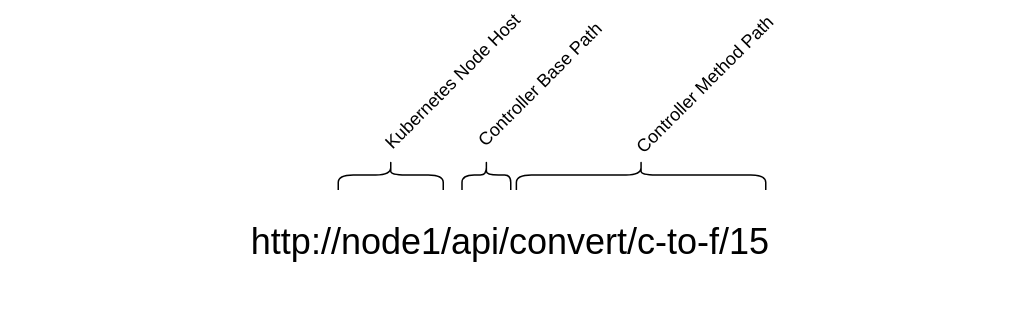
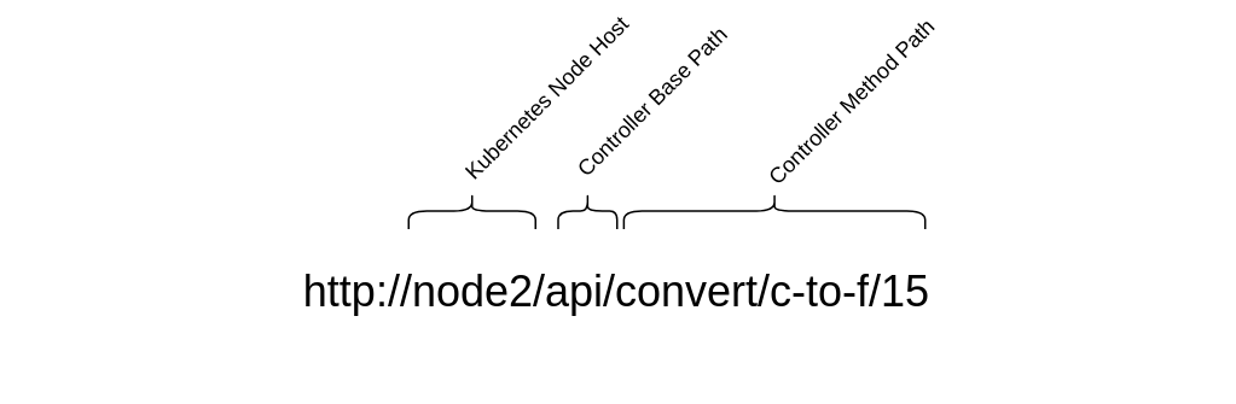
  <mxCell id="0" />
  <mxCell id="1" parent="0" />
- <mxCell id="2" value="http://node1/api/convert/c-to-f/15" style="text;html=1;strokeColor=none;fillColor=none;align=center;verticalAlign=middle;whiteSpace=wrap;rounded=0;fontSize=24;" vertex="1" parent="1"><mxGeometry x="20" y="139" width="640" height="20" as="geometry" /></mxCell>
+ <mxCell id="2" value="http://node2/api/convert/c-to-f/15" style="text;html=1;strokeColor=none;fillColor=none;align=center;verticalAlign=middle;whiteSpace=wrap;rounded=0;fontSize=24;" vertex="1" parent="1"><mxGeometry x="20" y="139" width="640" height="20" as="geometry" /></mxCell>
  <mxCell id="3" value="" style="shape=curlyBracket;whiteSpace=wrap;html=1;rounded=1;flipH=1;fontSize=24;rotation=-90;" vertex="1" parent="1"><mxGeometry x="250" y="69" width="20" height="70" as="geometry" /></mxCell>
  <mxCell id="4" value="" style="shape=curlyBracket;whiteSpace=wrap;html=1;rounded=1;flipH=1;fontSize=24;rotation=-90;" vertex="1" parent="1"><mxGeometry x="313.75" y="87.74" width="20" height="32.5" as="geometry" /></mxCell>
  <mxCell id="5" value="" style="shape=curlyBracket;whiteSpace=wrap;html=1;rounded=1;flipH=1;fontSize=24;rotation=-90;" vertex="1" parent="1"><mxGeometry x="416.88" y="20.87" width="20" height="166.25" as="geometry" /></mxCell>
  <mxCell id="6" value="Kubernetes Node Host" style="text;html=1;strokeColor=none;fillColor=none;align=center;verticalAlign=middle;whiteSpace=wrap;rounded=0;fontSize=12;rotation=-45;" vertex="1" parent="1"><mxGeometry x="236.82" y="32.18" width="130" height="20" as="geometry" /></mxCell>
  <mxCell id="7" value="Controller Base Path" style="text;html=1;strokeColor=none;fillColor=none;align=center;verticalAlign=middle;whiteSpace=wrap;rounded=0;fontSize=12;rotation=-45;" vertex="1" parent="1"><mxGeometry x="300" y="33.99" width="120" height="20" as="geometry" /></mxCell>
  <mxCell id="8" value="Controller Method Path" style="text;html=1;strokeColor=none;fillColor=none;align=center;verticalAlign=middle;whiteSpace=wrap;rounded=0;fontSize=12;rotation=-45;" vertex="1" parent="1"><mxGeometry x="400" y="33.99" width="140" height="20" as="geometry" /></mxCell>
